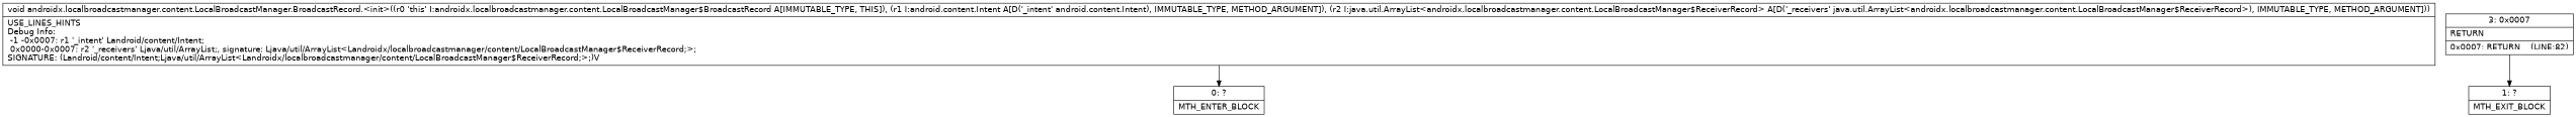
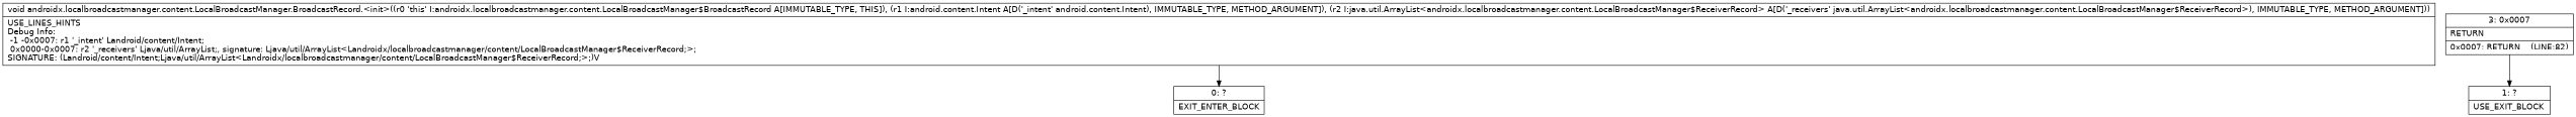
  digraph {
    fontname="DejaVu Sans"
    node [fontname="DejaVu Sans" shape=record]
    edge [fontname="DejaVu Sans"]
-   n1 [label="{0\:\ ?|MTH_ENTER_BLOCK\l}"]
+   n1 [label="{0\:\ ?|EXIT_ENTER_BLOCK\l}"]
    n2 [label="{3\:\ 0x0007|RETURN\l|0x0007: RETURN    (LINE:82)\l}"]
-   n3 [label="{1\:\ ?|MTH_EXIT_BLOCK\l}"]
+   n3 [label="{1\:\ ?|USE_EXIT_BLOCK\l}"]
    n4 [label="{void androidx.localbroadcastmanager.content.LocalBroadcastManager.BroadcastRecord.\<init\>((r0 'this' I:androidx.localbroadcastmanager.content.LocalBroadcastManager$BroadcastRecord A[IMMUTABLE_TYPE, THIS]), (r1 I:android.content.Intent A[D('_intent' android.content.Intent), IMMUTABLE_TYPE, METHOD_ARGUMENT]), (r2 I:java.util.ArrayList\<androidx.localbroadcastmanager.content.LocalBroadcastManager$ReceiverRecord\> A[D('_receivers' java.util.ArrayList\<androidx.localbroadcastmanager.content.LocalBroadcastManager$ReceiverRecord\>), IMMUTABLE_TYPE, METHOD_ARGUMENT]))  | USE_LINES_HINTS\lDebug Info:\l  \-1 \-0x0007: r1 '_intent' Landroid\/content\/Intent;\l  0x0000\-0x0007: r2 '_receivers' Ljava\/util\/ArrayList;, signature: Ljava\/util\/ArrayList\<Landroidx\/localbroadcastmanager\/content\/LocalBroadcastManager$ReceiverRecord;\>;\lSIGNATURE: (Landroid\/content\/Intent;Ljava\/util\/ArrayList\<Landroidx\/localbroadcastmanager\/content\/LocalBroadcastManager$ReceiverRecord;\>;)V\l}"]
    n2 -> n3
    n4 -> n1
  }
